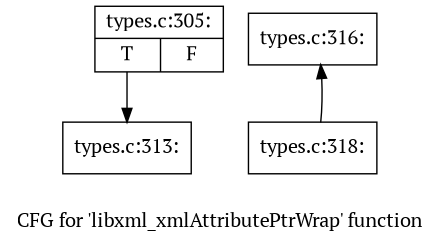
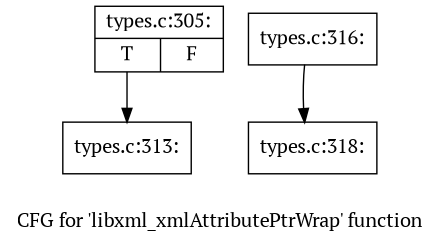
  digraph {
    fontname="PT Serif"
    label="CFG for 'libxml_xmlAttributePtrWrap' function"
    node [fontname="PT Serif" shape=record]
    edge [fontname="PT Serif"]
    n1 [label="{types.c:305:|{<s0>T|<s1>F}}"]
    n2 [label="{types.c:313:}"]
    n3 [label="{types.c:316:}"]
    n4 [label="{types.c:318:}"]
    n1 -> n2 [tailport=s0]
-   n4 -> n3
+   n3 -> n4
  }
